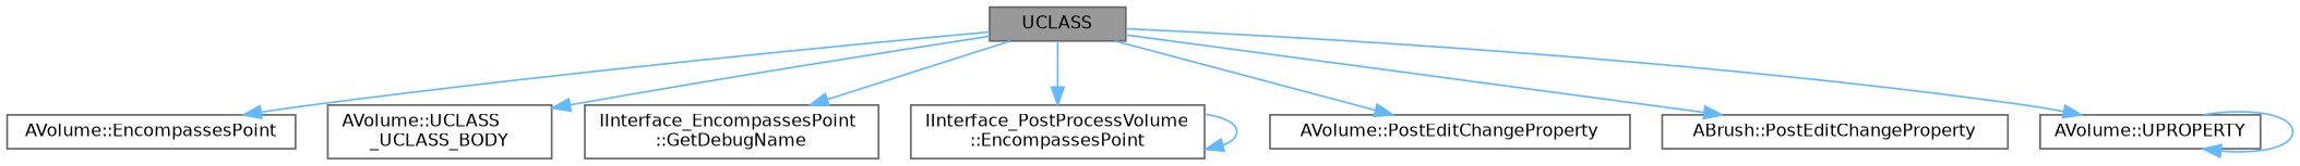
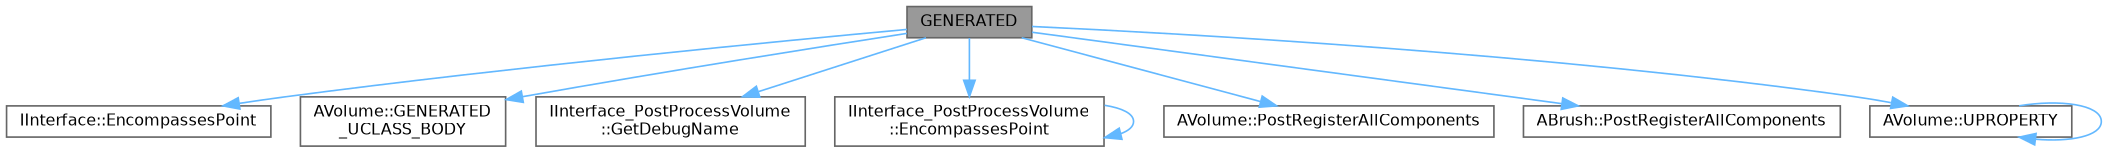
  digraph {
    rankdir=TB
    node [color=grey40 fillcolor=white fontname=Helvetica fontsize=10 shape=box style=filled]
    edge [color=steelblue1 fontname=Helvetica fontsize=10 labelfontname=Helvetica labelfontsize=10 style=solid]
-   n1 [color=gray40 fillcolor=grey60 fontcolor=black height=0.2 label=UCLASS width=0.4]
-   n2 [height=0.2 label="AVolume::EncompassesPoint" width=0.4]
-   n3 [height=0.2 label="AVolume::UCLASS\l_UCLASS_BODY" width=0.4]
-   n4 [height=0.2 label="IInterface_EncompassesPoint\l::GetDebugName" width=0.4]
+   n1 [color=gray40 fillcolor=grey60 fontcolor=black height=0.2 label=GENERATED width=0.4]
+   n2 [height=0.2 label="IInterface::EncompassesPoint" width=0.4]
+   n3 [height=0.2 label="AVolume::GENERATED\l_UCLASS_BODY" width=0.4]
+   n4 [height=0.2 label="IInterface_PostProcessVolume\l::GetDebugName" width=0.4]
    n5 [height=0.2 label="IInterface_PostProcessVolume\l::EncompassesPoint" width=0.4]
-   n6 [height=0.2 label="AVolume::PostEditChangeProperty" width=0.4]
-   n7 [height=0.2 label="ABrush::PostEditChangeProperty" width=0.4]
+   n6 [height=0.2 label="AVolume::PostRegisterAllComponents" width=0.4]
+   n7 [height=0.2 label="ABrush::PostRegisterAllComponents" width=0.4]
    n8 [height=0.2 label="AVolume::UPROPERTY" width=0.4]
    n1 -> n2
    n1 -> n3
    n1 -> n4
    n1 -> n5
    n1 -> n6
    n1 -> n7
    n1 -> n8
    n5 -> n5
    n8 -> n8
  }
